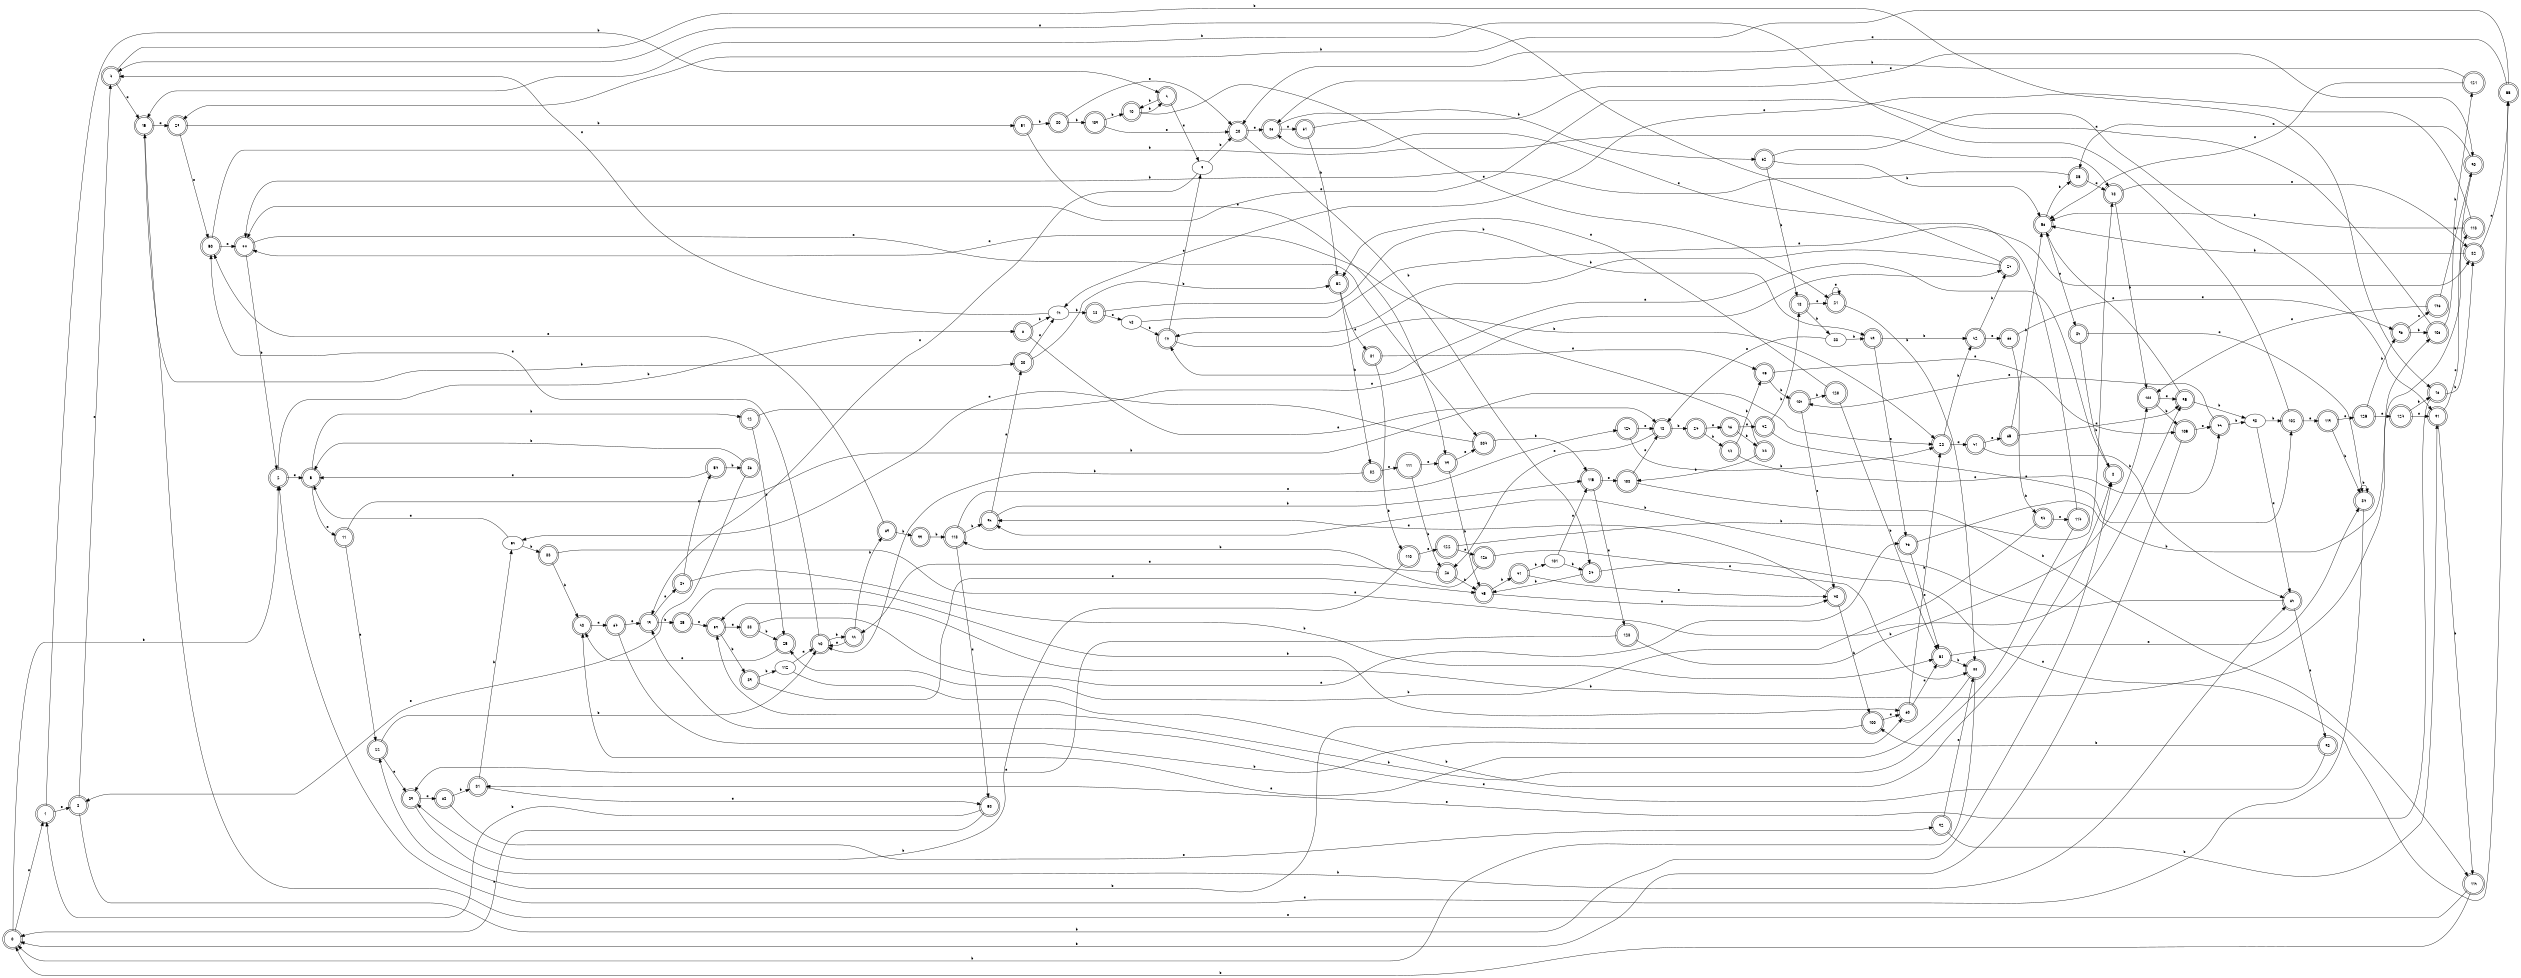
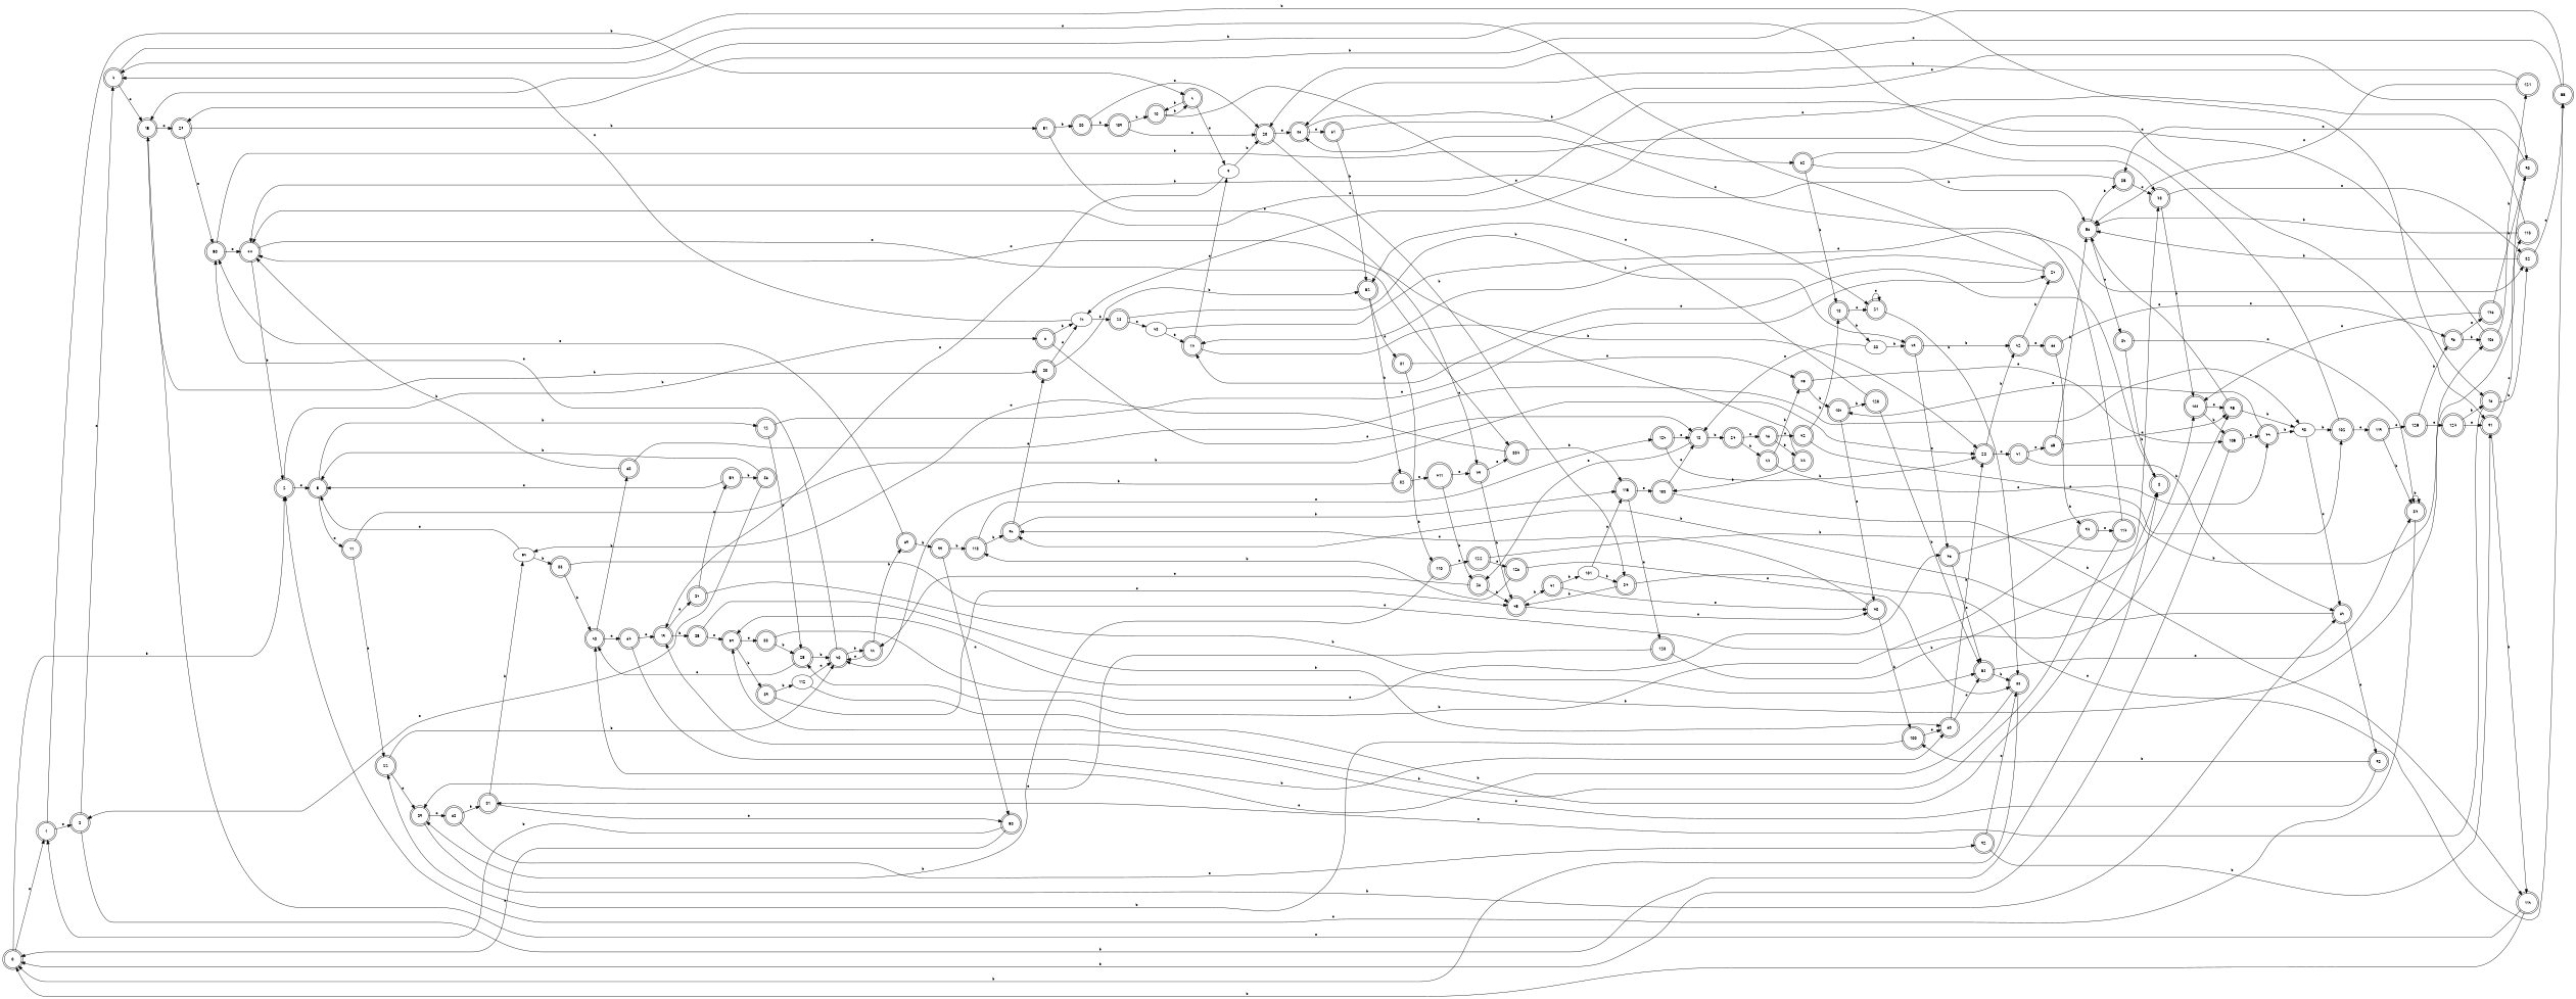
  digraph {
    fontname="Patrick Hand"
    rankdir=LR
    node [fontname="Patrick Hand" shape=doublecircle]
    edge [fontname="Patrick Hand"]
    0
    1
    2
    3
    4
    5
    6
    7
    8
    9 [shape=""]
    10
    11
    12
    13
    14 [shape=""]
    15
    16
    17
    19
    20
    21
    22
    23
    24
    25
    26
    27
    28
    29
    30
    31
    32
    18
    33 [shape=""]
    34
    35
    36
    37
    38
    39
    40
    41
    42
    43
    44
    45
    46
    47
    48 [shape=""]
    49
    50
    51
    52
    53
    54 [shape=""]
    55
    56
    57
    58
    59
    60
    61
    62
    63
    64
    65
    66
    67
+   68
    69
    70
    71
    72
    73
    74
    75
    76
    77
    78
    79
    80
    81
    82
    83
    84
    85
    86
    87
    88
    89
    90
    91
    92
    93
    94
    95
    96
    97
    98 [shape=""]
    99
    100
    101 [shape=""]
    102
    103
    104
    105
    106
    n108 [label=807]
    108
    109
    110
-   111
+   111 [label=711]
    112 [shape=""]
    113
    114
    115
    n117 [label=176]
    117
    118
    119
    120
    121
    122
    123
    124
    125
    126
    127
    0 -> 1 [label=a]
    0 -> 2 [label=b]
    1 -> 3 [label=a]
    1 -> 4 [label=b]
    2 -> 5 [label=a]
    2 -> 6 [label=b]
    3 -> 7 [label=a]
    3 -> 8 [label=b]
    4 -> 9 [label=a]
    4 -> 10 [label=b]
    5 -> 11 [label=a]
    5 -> 12 [label=b]
    6 -> 13 [label=a]
    6 -> 14 [label=b]
    7 -> 15 [label=a]
    7 -> 16 [label=b]
    8 -> 17 [label=a]
    9 -> 19 [label=a]
    9 -> 20 [label=b]
    10 -> 4 [label=b]
    10 -> 21 [label=a]
    11 -> 22 [label=a]
    11 -> 23 [label=b]
    12 -> 24 [label=a]
    12 -> 25 [label=b]
    13 -> 26 [label=a]
    13 -> 27 [label=b]
    14 -> 7 [label=a]
    14 -> 28 [label=b]
    15 -> 29 [label=a]
    15 -> 30 [label=b]
    16 -> 31 [label=a]
    16 -> 32 [label=b]
    17 -> 9 [label=a]
    17 -> 23 [label=b]
    19 -> 34 [label=a]
    19 -> 35 [label=b]
    20 -> 36 [label=a]
    20 -> 37 [label=b]
    21 -> 21 [label=a]
    21 -> 38 [label=b]
    22 -> 39 [label=a]
    22 -> 40 [label=b]
    23 -> 41 [label=a]
    23 -> 42 [label=b]
    24 -> 7 [label=a]
    24 -> 17 [label=b]
+   25 -> 40 [label=b]
    25 -> 43 [label=a]
    26 -> 44 [label=a]
    26 -> 45 [label=b]
    27 -> 46 [label=a]
    27 -> 47 [label=b]
    28 -> 48 [label=a]
    28 -> 49 [label=b]
    29 -> 50 [label=a]
    29 -> 51 [label=b]
    30 -> 14 [label=a]
    30 -> 52 [label=b]
    31 -> 53 [label=a]
    31 -> 54 [label=b]
    32 -> 55 [label=a]
    32 -> 56 [label=b]
    18 -> 21 [label=a]
    18 -> 33 [label=b]
    33 -> 13 [label=a]
    33 -> 49 [label=b]
    34 -> 57 [label=a]
    34 -> 58 [label=b]
    35 -> 59 [label=a]
    35 -> 60 [label=b]
    36 -> 61 [label=a]
    36 -> 62 [label=b]
    37 -> 45 [label=b]
    37 -> 55 [label=a]
    38 -> 0 [label=b]
    38 -> 43 [label=a]
    39 -> 63 [label=a]
    39 -> 64 [label=b]
    40 -> 44 [label=b]
    40 -> 50 [label=a]
    41 -> 64 [label=b]
    41 -> 65 [label=a]
    42 -> 24 [label=b]
    42 -> 66 [label=a]
    43 -> 67 [label=a]
+   43 -> 68 [label=b]
    44 -> 40 [label=a]
    44 -> 69 [label=b]
    45 -> 70 [label=a]
    45 -> 71 [label=b]
    46 -> 72 [label=a]
    46 -> 73 [label=b]
    47 -> 74 [label=a]
    47 -> 75 [label=b]
    48 -> 17 [label=b]
    48 -> 32 [label=a]
    49 -> 42 [label=b]
    49 -> 76 [label=a]
    50 -> 77 [label=a]
    50 -> 78 [label=b]
    51 -> 79 [label=a]
    51 -> 80 [label=b]
    52 -> 81 [label=a]
    52 -> 82 [label=b]
    53 -> 0 [label=a]
    53 -> 1 [label=b]
    54 -> 5 [label=a]
    54 -> 83 [label=b]
    55 -> 20 [label=a]
    55 -> 29 [label=b]
    56 -> 84 [label=a]
    56 -> 85 [label=b]
    57 -> 5 [label=a]
    57 -> 86 [label=b]
    58 -> 38 [label=b]
    58 -> 87 [label=a]
    59 -> 88 [label=a]
    59 -> 89 [label=b]
    60 -> 23 [label=b]
    60 -> 58 [label=a]
    61 -> 52 [label=b]
    61 -> 90 [label=a]
    62 -> 18 [label=b]
    62 -> 56 [label=b]
    62 -> 91 [label=a]
    63 -> 31 [label=b]
    63 -> 92 [label=a]
    64 -> 93 [label=a]
    64 -> 94 [label=b]
    65 -> 56 [label=b]
    65 -> 95 [label=a]
    66 -> 96 [label=a]
    66 -> 97 [label=b]
    67 -> 19 [label=a]
    67 -> 60 [label=b]
+   68 -> 77 [label=b]
+   68 -> 98 [label=a]
    69 -> 50 [label=a]
    69 -> 99 [label=b]
    70 -> 94 [label=a]
    70 -> 100 [label=b]
    71 -> 70 [label=a]
    71 -> 101 [label=b]
    72 -> 18 [label=b]
    72 -> 102 [label=a]
    73 -> 77 [label=a]
    73 -> 103 [label=b]
    74 -> 98 [label=b]
    74 -> 104 [label=a]
    75 -> 104 [label=b]
    75 -> 105 [label=a]
    76 -> 58 [label=a]
    76 -> 106 [label=b]
    77 -> 2 [label=b]
    77 -> n108 [label=a]
    78 -> 32 [label=a]
    78 -> 108 [label=b]
    79 -> 45 [label=b]
    79 -> n108 [label=a]
    80 -> 20 [label=a]
    80 -> 109 [label=b]
    81 -> 75 [label=a]
    81 -> 110 [label=b]
    82 -> 40 [label=b]
    82 -> 111 [label=a]
    83 -> 43 [label=b]
    83 -> 95 [label=a]
    84 -> 8 [label=b]
    84 -> 87 [label=a]
    85 -> 77 [label=b]
    85 -> 78 [label=a]
    86 -> 3 [label=a]
    86 -> 5 [label=b]
    87 -> 2 [label=a]
    87 -> 87 [label=b]
    88 -> 25 [label=b]
    88 -> 76 [label=a]
    89 -> 45 [label=a]
    89 -> 112 [label=b]
    90 -> 59 [label=b]
    90 -> 85 [label=a]
    91 -> 113 [label=a]
    91 -> 114 [label=b]
    92 -> 38 [label=a]
    92 -> 91 [label=b]
    93 -> 19 [label=a]
    93 -> 100 [label=b]
    94 -> 30 [label=a]
    94 -> 115 [label=b]
    95 -> 56 [label=a]
    95 -> 98 [label=b]
    96 -> 106 [label=b]
    96 -> n117 [label=a]
    97 -> 25 [label=b]
    97 -> 117 [label=a]
    98 -> 64 [label=a]
    98 -> 102 [label=b]
-   118 -> 53 [label=a]
+   99 -> 53 [label=a]
    99 -> 118 [label=b]
    100 -> 22 [label=b]
    100 -> 60 [label=a]
    101 -> 37 [label=b]
    101 -> 115 [label=a]
    102 -> 15 [label=b]
    102 -> 119 [label=a]
    103 -> 13 [label=a]
    103 -> 114 [label=b]
    104 -> 70 [label=a]
    104 -> 120 [label=b]
    105 -> 0 [label=b]
    105 -> 74 [label=a]
    106 -> 77 [label=a]
    106 -> 121 [label=b]
    n108 -> 54 [label=a]
    n108 -> 115 [label=b]
    108 -> 95 [label=a]
    108 -> 105 [label=b]
    109 -> 10 [label=b]
    109 -> 20 [label=a]
    110 -> 39 [label=b]
    110 -> 122 [label=a]
    111 -> 26 [label=b]
    111 -> 79 [label=a]
    112 -> 8 [label=b]
    112 -> 40 [label=a]
    113 -> 14 [label=a]
    113 -> 56 [label=b]
    114 -> 0 [label=b]
    114 -> 15 [label=a]
    115 -> 103 [label=a]
    115 -> 123 [label=a]
    n117 -> 90 [label=b]
    n117 -> 108 [label=a]
    117 -> 36 [label=a]
    117 -> 59 [label=b]
    118 -> 94 [label=b]
    118 -> 124 [label=a]
    119 -> 87 [label=b]
    119 -> 125 [label=a]
    120 -> 52 [label=a]
    120 -> 58 [label=b]
    121 -> 36 [label=b]
    121 -> 56 [label=a]
    122 -> 78 [label=b]
    122 -> 126 [label=a]
    123 -> 39 [label=a]
    123 -> 108 [label=b]
    124 -> 13 [label=a]
    124 -> 23 [label=b]
    125 -> 96 [label=b]
    125 -> 127 [label=a]
    126 -> 38 [label=a]
    126 -> 118 [label=b]
    127 -> 16 [label=b]
    127 -> 91 [label=a]
  }
